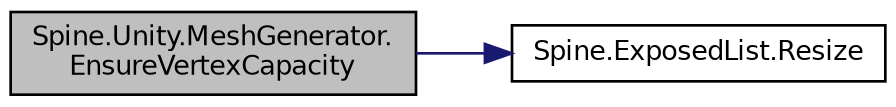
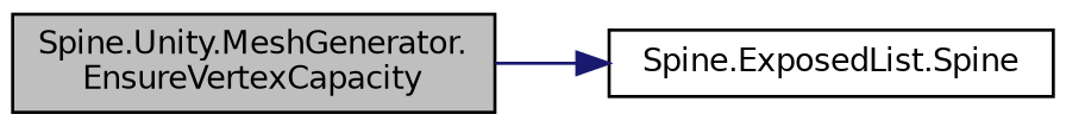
  digraph {
    rankdir=LR
    node [color=black fontname=Helvetica fontsize=10 shape=record style=filled]
    n1 [fillcolor=grey75 fontcolor=black height=0.2 label="Spine.Unity.MeshGenerator.\lEnsureVertexCapacity" width=0.4]
-   n2 [fillcolor=white height=0.2 label="Spine.ExposedList.Resize" width=0.4]
+   n2 [fillcolor=white height=0.2 label="Spine.ExposedList.Spine" width=0.4]
    n1 -> n2 [color=midnightblue fontname=Helvetica fontsize=10 labelfontname=Helvetica labelfontsize=10 style=solid]
  }
